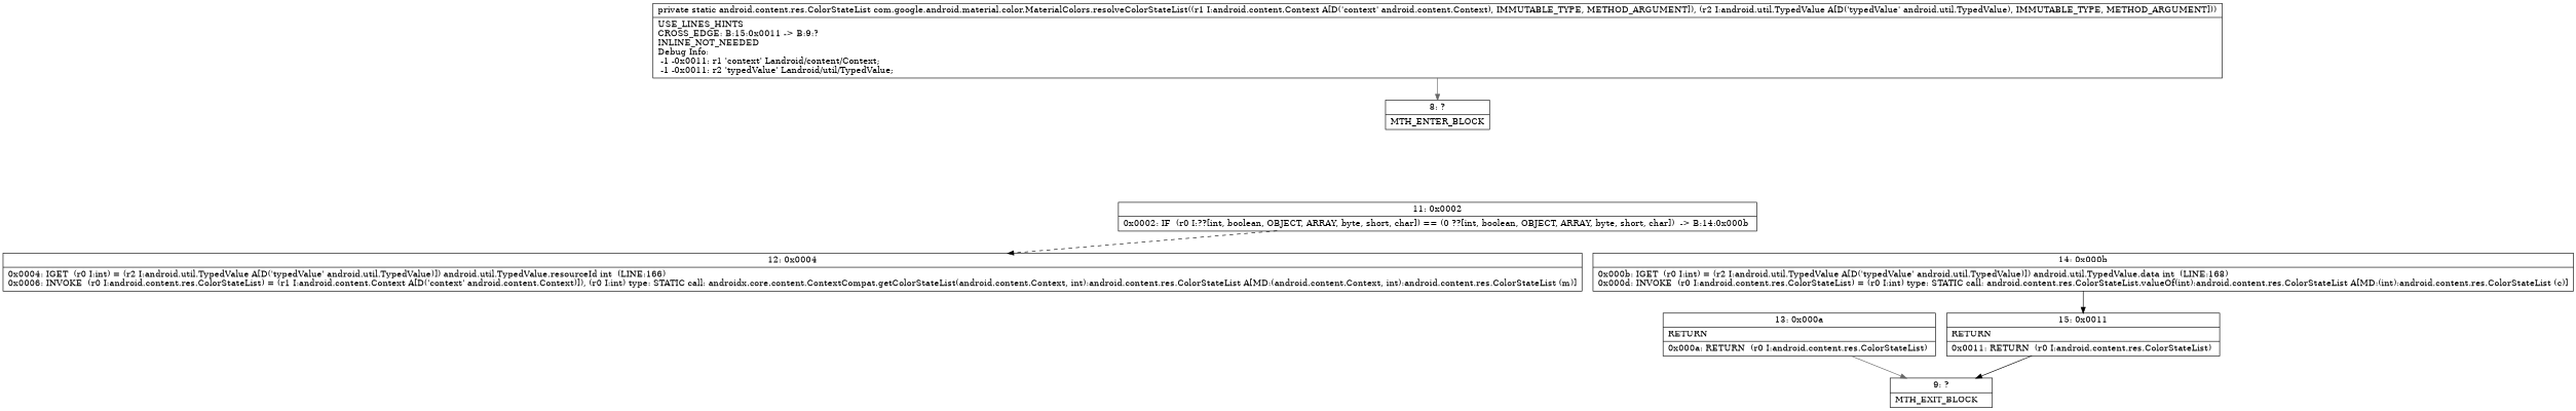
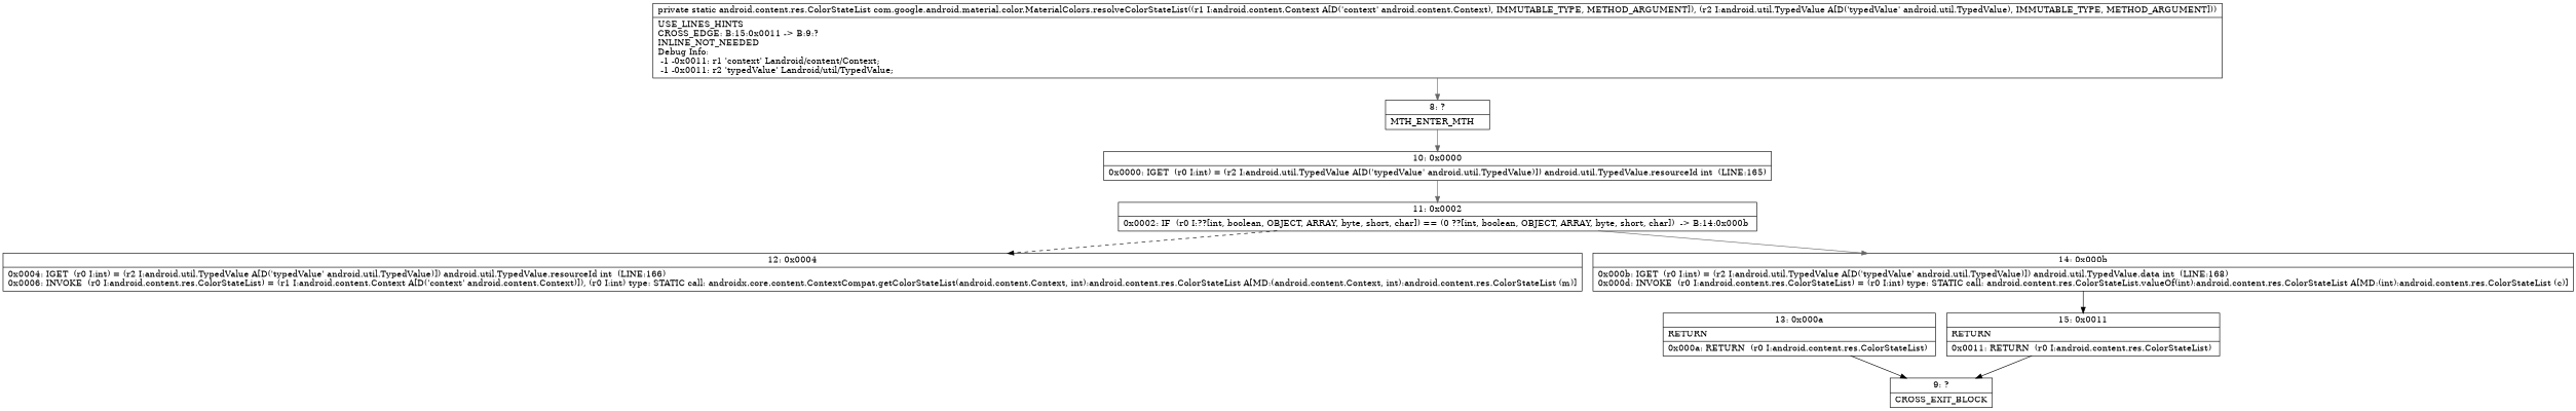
  digraph {
    node [shape=record]
    edge [color=gray40]
-   n1 [label="{8\:\ ?|MTH_ENTER_BLOCK\l}"]
+   n1 [label="{8\:\ ?|MTH_ENTER_MTH\l}"]
+   n2 [label="{10\:\ 0x0000|0x0000: IGET  (r0 I:int) = (r2 I:android.util.TypedValue A[D('typedValue' android.util.TypedValue)]) android.util.TypedValue.resourceId int  (LINE:165)\l}"]
    n3 [label="{11\:\ 0x0002|0x0002: IF  (r0 I:??[int, boolean, OBJECT, ARRAY, byte, short, char]) == (0 ??[int, boolean, OBJECT, ARRAY, byte, short, char])  \-\> B:14:0x000b \l}"]
    n4 [label="{12\:\ 0x0004|0x0004: IGET  (r0 I:int) = (r2 I:android.util.TypedValue A[D('typedValue' android.util.TypedValue)]) android.util.TypedValue.resourceId int  (LINE:166)\l0x0006: INVOKE  (r0 I:android.content.res.ColorStateList) = (r1 I:android.content.Context A[D('context' android.content.Context)]), (r0 I:int) type: STATIC call: androidx.core.content.ContextCompat.getColorStateList(android.content.Context, int):android.content.res.ColorStateList A[MD:(android.content.Context, int):android.content.res.ColorStateList (m)]\l}"]
    n5 [label="{14\:\ 0x000b|0x000b: IGET  (r0 I:int) = (r2 I:android.util.TypedValue A[D('typedValue' android.util.TypedValue)]) android.util.TypedValue.data int  (LINE:168)\l0x000d: INVOKE  (r0 I:android.content.res.ColorStateList) = (r0 I:int) type: STATIC call: android.content.res.ColorStateList.valueOf(int):android.content.res.ColorStateList A[MD:(int):android.content.res.ColorStateList (c)]\l}"]
    n6 [label="{15\:\ 0x0011|RETURN\l|0x0011: RETURN  (r0 I:android.content.res.ColorStateList) \l}"]
    n7 [label="{13\:\ 0x000a|RETURN\l|0x000a: RETURN  (r0 I:android.content.res.ColorStateList) \l}"]
-   n8 [label="{9\:\ ?|MTH_EXIT_BLOCK\l}"]
+   n8 [label="{9\:\ ?|CROSS_EXIT_BLOCK\l}"]
    n9 [label="{private static android.content.res.ColorStateList com.google.android.material.color.MaterialColors.resolveColorStateList((r1 I:android.content.Context A[D('context' android.content.Context), IMMUTABLE_TYPE, METHOD_ARGUMENT]), (r2 I:android.util.TypedValue A[D('typedValue' android.util.TypedValue), IMMUTABLE_TYPE, METHOD_ARGUMENT]))  | USE_LINES_HINTS\lCROSS_EDGE: B:15:0x0011 \-\> B:9:?\lINLINE_NOT_NEEDED\lDebug Info:\l  \-1 \-0x0011: r1 'context' Landroid\/content\/Context;\l  \-1 \-0x0011: r2 'typedValue' Landroid\/util\/TypedValue;\l}"]
+   n1 -> n2
+   n2 -> n3
    n3 -> n4 [color=black style=dashed]
+   n3 -> n5
    n5 -> n6 [color=black]
    n6 -> n8 [color=black]
-   n7 -> n8
+   n7 -> n8 [color=black]
    n9 -> n1
  }
